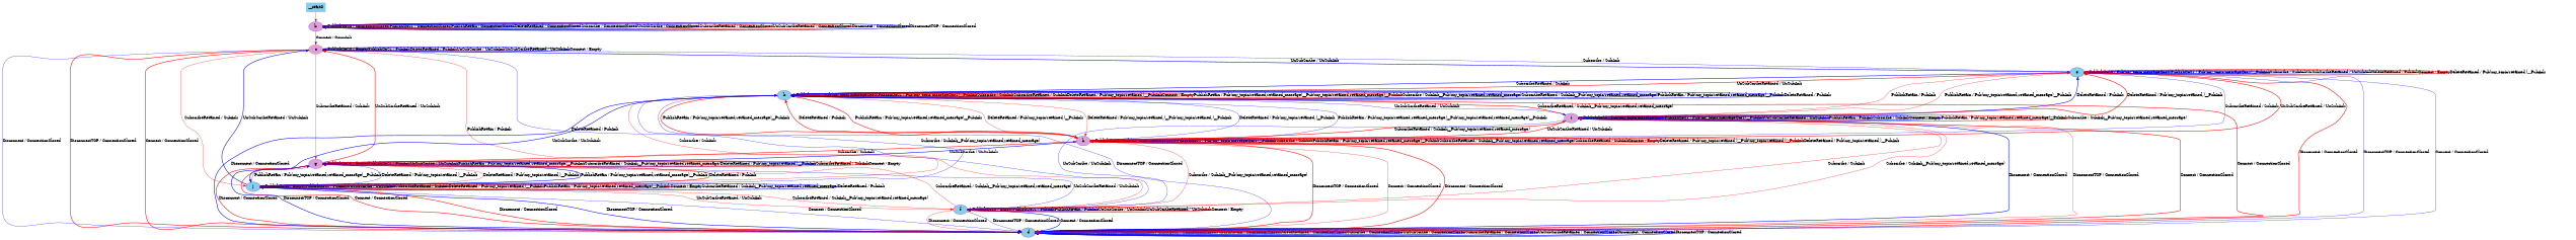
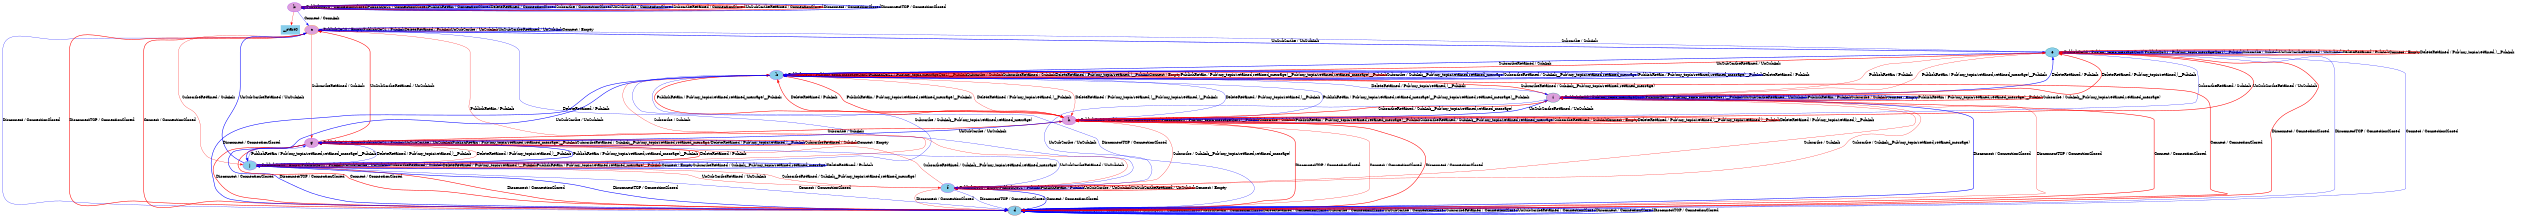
  digraph {
    configurations="ActiveMQ|VerneMQ|emqtt|hbmqtt|mosquitto"
    node [color=purple feature="ActiveMQ|VerneMQ|emqtt|hbmqtt|mosquitto" fillcolor=skyblue style=filled]
    edge [color=red style=bold feature="ActiveMQ|VerneMQ|emqtt|hbmqtt|mosquitto"]
    __start0 [color=brown feature=True shape=none]
    b [feature=True fillcolor=plum]
    c [color=darkorange fillcolor=plum]
    d [color=brown]
    e [color=teal]
    f
    g [feature="VerneMQ|emqtt|hbmqtt|mosquitto" fillcolor=plum]
    j
-   h [color=teal feature="VerneMQ|emqtt|hbmqtt|mosquitto" fillcolor=plum]
+   h [feature="VerneMQ|emqtt|hbmqtt|mosquitto" fillcolor=plum]
    i [color=teal fillcolor=plum]
    k
-   __start0 -> b [style=solid feature=""]
+   b -> __start0 [style=solid feature=""]
    b -> b [color=blue label="PublishQoS0 / ConnectionClosed" style=solid]
    b -> b [label="PublishQoS1 / ConnectionClosed" style=solid]
    b -> b [label="PublishRetain / ConnectionClosed" style=solid]
    b -> b [color=blue label="DeleteRetained / ConnectionClosed"]
    b -> b [color=blue label="Subscribe / ConnectionClosed"]
    b -> b [color=blue label="UnSubScribe / ConnectionClosed" style=solid]
    b -> b [color=blue label="SubscribeRetained / ConnectionClosed"]
    b -> b [label="UnSubScribeRetained / ConnectionClosed"]
    b -> b [label="Disconnect / ConnectionClosed"]
    b -> b [color=blue label="DisconnectTCP / ConnectionClosed"]
    b -> c [color=blue label="Connect / ConnAck" style=solid]
    c -> c [color=blue label="PublishQoS0 / Empty" style=solid]
    c -> c [color=blue label="PublishQoS1 / PubAck" style=solid]
    c -> c [color=blue label="DeleteRetained / PubAck" style=solid]
    c -> c [label="UnSubScribe / UnSubAck" style=solid]
    c -> c [label="UnSubScribeRetained / UnSubAck" style=solid]
    c -> c [color=blue feature=hbmqtt label="Connect / Empty"]
    c -> d [color=blue label="Disconnect / ConnectionClosed" style=solid]
    c -> d [label="DisconnectTCP / ConnectionClosed"]
    c -> d [feature="ActiveMQ|VerneMQ|emqtt|mosquitto" label="Connect / ConnectionClosed"]
    c -> e [color=blue label="Subscribe / SubAck" style=solid]
    c -> f [label="PublishRetain / PubAck" style=solid]
    c -> g [feature="emqtt|hbmqtt" label="SubscribeRetained / SubAck" style=solid]
    c -> j [feature="ActiveMQ|VerneMQ|mosquitto" label="SubscribeRetained / SubAck" style=solid]
    d -> d [color=blue label="Connect / ConnectionClosed"]
    d -> d [label="PublishQoS0 / ConnectionClosed"]
    d -> d [color=blue label="PublishQoS1 / ConnectionClosed"]
    d -> d [color=blue label="PublishRetain / ConnectionClosed"]
    d -> d [color=blue label="DeleteRetained / ConnectionClosed"]
    d -> d [color=blue label="Subscribe / ConnectionClosed"]
    d -> d [color=blue label="UnSubScribe / ConnectionClosed"]
    d -> d [color=blue label="SubscribeRetained / ConnectionClosed"]
    d -> d [color=blue label="UnSubScribeRetained / ConnectionClosed"]
    d -> d [color=blue label="Disconnect / ConnectionClosed"]
    d -> d [color=blue label="DisconnectTCP / ConnectionClosed"]
    e -> c [color=blue label="UnSubScribe / UnSubAck"]
    e -> d [label="Disconnect / ConnectionClosed"]
    e -> d [color=blue label="DisconnectTCP / ConnectionClosed" style=solid]
    e -> d [color=blue feature="ActiveMQ|VerneMQ|emqtt|mosquitto" label="Connect / ConnectionClosed" style=solid]
    e -> e [label="PublishQoS0 / Pub(my_topic,messageQos0)"]
    e -> e [color=blue label="PublishQoS1 / Pub(my_topic,messageQos1)__PubAck" style=solid]
    e -> e [color=blue label="Subscribe / SubAck"]
    e -> e [color=blue label="UnSubScribeRetained / UnSubAck" style=solid]
    e -> e [color=blue feature="ActiveMQ|VerneMQ|emqtt|mosquitto" label="DeleteRetained / PubAck" style=solid]
    e -> e [feature=hbmqtt label="Connect / Empty" style=solid]
    e -> e [feature=hbmqtt label="DeleteRetained / Pub(my_topic/retained,)__PubAck"]
    e -> h [color=blue feature="emqtt|hbmqtt" label="SubscribeRetained / SubAck" style=solid]
    e -> i [feature="ActiveMQ|VerneMQ|emqtt|mosquitto" label="PublishRetain / PubAck" style=solid]
    e -> i [feature=hbmqtt label="PublishRetain / Pub(my_topic/retained,retained_message)__PubAck" style=solid]
    e -> k [color=blue feature="ActiveMQ|VerneMQ|mosquitto" label="SubscribeRetained / SubAck"]
    f -> c [color=blue label="DeleteRetained / PubAck" style=solid]
    f -> d [label="Disconnect / ConnectionClosed" style=solid]
    f -> d [color=blue label="DisconnectTCP / ConnectionClosed" style=solid]
    f -> d [color=blue feature="ActiveMQ|VerneMQ|emqtt|mosquitto" label="Connect / ConnectionClosed"]
    f -> f [label="PublishQoS0 / Empty"]
    f -> f [label="PublishQoS1 / PubAck" style=solid]
    f -> f [color=blue label="PublishRetain / PubAck"]
    f -> f [color=blue label="UnSubScribe / UnSubAck"]
    f -> f [label="UnSubScribeRetained / UnSubAck" style=solid]
    f -> f [feature=hbmqtt label="Connect / Empty"]
    f -> g [feature="VerneMQ|mosquitto" label="SubscribeRetained / SubAck__Pub(my_topic/retained,retained_message)" style=solid]
    f -> j [feature="ActiveMQ|emqtt|hbmqtt" label="SubscribeRetained / SubAck__Pub(my_topic/retained,retained_message)" style=solid]
    f -> i [feature="ActiveMQ|VerneMQ|emqtt|mosquitto" label="Subscribe / SubAck" style=solid]
    f -> i [feature=hbmqtt label="Subscribe / SubAck__Pub(my_topic/retained,retained_message)" style=solid]
    g -> c [feature="emqtt|hbmqtt" label="UnSubScribeRetained / UnSubAck"]
    g -> d [feature="VerneMQ|emqtt|hbmqtt|mosquitto" label="Disconnect / ConnectionClosed"]
    g -> d [color=blue feature="VerneMQ|emqtt|hbmqtt|mosquitto" label="DisconnectTCP / ConnectionClosed"]
    g -> d [feature="VerneMQ|emqtt|mosquitto" label="Connect / ConnectionClosed"]
    g -> f [color=blue feature="VerneMQ|mosquitto" label="UnSubScribeRetained / UnSubAck" style=solid]
    g -> g [feature="VerneMQ|emqtt|hbmqtt|mosquitto" label="PublishQoS0 / Empty" style=solid]
    g -> g [feature="VerneMQ|emqtt|hbmqtt|mosquitto" label="PublishQoS1 / PubAck" style=solid]
    g -> g [color=blue feature="VerneMQ|emqtt|hbmqtt|mosquitto" label="UnSubScribe / UnSubAck" style=solid]
    g -> g [feature="VerneMQ|mosquitto" label="PublishRetain / Pub(my_topic/retained,retained_message)__PubAck" style=solid]
    g -> g [feature="VerneMQ|mosquitto" label="SubscribeRetained / SubAck__Pub(my_topic/retained,retained_message)" style=solid]
    g -> g [feature="emqtt|hbmqtt" label="DeleteRetained / Pub(my_topic/retained,)__PubAck" style=solid]
    g -> g [color=blue feature="emqtt|hbmqtt" label="SubscribeRetained / SubAck"]
    g -> g [feature=hbmqtt label="Connect / Empty"]
    g -> j [feature=mosquitto label="DeleteRetained / Pub(my_topic/retained,)__PubAck" style=solid]
    g -> j [color=blue feature="emqtt|hbmqtt" label="PublishRetain / Pub(my_topic/retained,retained_message)__PubAck"]
    g -> j [feature=VerneMQ label="DeleteRetained / PubAck"]
    g -> h [feature="VerneMQ|emqtt|hbmqtt|mosquitto" label="Subscribe / SubAck"]
    j -> c [color=blue feature="ActiveMQ|VerneMQ|mosquitto" label="UnSubScribeRetained / UnSubAck"]
    j -> d [label="Disconnect / ConnectionClosed"]
    j -> d [color=blue label="DisconnectTCP / ConnectionClosed"]
    j -> d [color=blue feature="ActiveMQ|VerneMQ|emqtt|mosquitto" label="Connect / ConnectionClosed" style=solid]
    j -> f [feature="emqtt|hbmqtt" label="UnSubScribeRetained / UnSubAck" style=solid]
    j -> g [color=blue feature="VerneMQ|mosquitto" label="PublishRetain / Pub(my_topic/retained,retained_message)__PubAck" style=solid]
    j -> g [color=blue feature="emqtt|hbmqtt" label="DeleteRetained / Pub(my_topic/retained,)__PubAck" style=solid]
    j -> j [color=blue label="PublishQoS0 / Empty" style=solid]
    j -> j [label="PublishQoS1 / PubAck" style=solid]
    j -> j [label="UnSubScribe / UnSubAck" style=solid]
    j -> j [color=blue feature="ActiveMQ|VerneMQ|emqtt|mosquitto" label="SubscribeRetained / SubAck"]
    j -> j [color=blue feature="ActiveMQ|mosquitto" label="DeleteRetained / Pub(my_topic/retained,)__PubAck" style=solid]
    j -> j [feature="ActiveMQ|emqtt|hbmqtt" label="PublishRetain / Pub(my_topic/retained,retained_message)__PubAck" style=solid]
    j -> j [feature=hbmqtt label="Connect / Empty"]
    j -> j [color=blue feature=hbmqtt label="SubscribeRetained / SubAck__Pub(my_topic/retained,retained_message)" style=solid]
    j -> j [color=blue feature=VerneMQ label="DeleteRetained / PubAck"]
    j -> k [feature="ActiveMQ|VerneMQ|emqtt|mosquitto" label="Subscribe / SubAck" style=solid]
    j -> k [color=blue feature=hbmqtt label="Subscribe / SubAck__Pub(my_topic/retained,retained_message)" style=solid]
    h -> d [feature="VerneMQ|emqtt|hbmqtt|mosquitto" label="Disconnect / ConnectionClosed"]
    h -> d [feature="VerneMQ|emqtt|hbmqtt|mosquitto" label="DisconnectTCP / ConnectionClosed"]
    h -> d [feature="VerneMQ|emqtt|mosquitto" label="Connect / ConnectionClosed" style=solid]
    h -> e [feature="emqtt|hbmqtt" label="UnSubScribeRetained / UnSubAck"]
    h -> f [feature=VerneMQ label="Subscribe / SubAck__Pub(my_topic/retained,retained_message)" style=solid]
    h -> g [color=blue feature="emqtt|hbmqtt|mosquitto" label="UnSubScribe / UnSubAck"]
    h -> h [feature="VerneMQ|emqtt|hbmqtt|mosquitto" label="PublishQoS0 / Pub(my_topic,messageQos0)" style=solid]
    h -> h [feature="VerneMQ|emqtt|hbmqtt|mosquitto" label="PublishQoS1 / Pub(my_topic,messageQos1)__PubAck"]
    h -> h [color=blue feature="VerneMQ|emqtt|hbmqtt|mosquitto" label="Subscribe / SubAck"]
    h -> h [feature="VerneMQ|mosquitto" label="PublishRetain / Pub(my_topic/retained,retained_message)__PubAck"]
    h -> h [feature="VerneMQ|mosquitto" label="SubscribeRetained / SubAck__Pub(my_topic/retained,retained_message)" style=solid]
    h -> h [color=blue feature="emqtt|hbmqtt" label="SubscribeRetained / SubAck" style=solid]
    h -> h [feature=hbmqtt label="Connect / Empty" style=solid]
    h -> h [feature=hbmqtt label="DeleteRetained / Pub(my_topic/retained,)__Pub(my_topic/retained,)__PubAck"]
    h -> h [feature=emqtt label="DeleteRetained / Pub(my_topic/retained,)__PubAck"]
-   h -> i [feature="VerneMQ|mosquitto" label="UnSubScribeRetained / UnSubAck"]
+   h -> i [color=blue feature="VerneMQ|mosquitto" label="UnSubScribeRetained / UnSubAck"]
    h -> k [color=blue feature=mosquitto label="DeleteRetained / Pub(my_topic/retained,)__PubAck" style=solid]
    h -> k [color=blue feature=hbmqtt label="PublishRetain / Pub(my_topic/retained,retained_message)__Pub(my_topic/retained,retained_message)__PubAck" style=solid]
    h -> k [feature=emqtt label="PublishRetain / Pub(my_topic/retained,retained_message)__PubAck"]
    h -> k [feature=VerneMQ label="DeleteRetained / PubAck"]
    i -> d [color=blue label="Disconnect / ConnectionClosed"]
    i -> d [label="DisconnectTCP / ConnectionClosed" style=solid]
    i -> d [feature="ActiveMQ|VerneMQ|emqtt|mosquitto" label="Connect / ConnectionClosed"]
    i -> e [color=blue feature="ActiveMQ|VerneMQ|emqtt|mosquitto" label="DeleteRetained / PubAck"]
    i -> e [feature=hbmqtt label="DeleteRetained / Pub(my_topic/retained,)__PubAck"]
    i -> f [color=blue label="UnSubScribe / UnSubAck" style=solid]
    i -> h [feature="VerneMQ|mosquitto" label="SubscribeRetained / SubAck__Pub(my_topic/retained,retained_message)"]
    i -> i [label="PublishQoS0 / Pub(my_topic,messageQos0)"]
    i -> i [color=blue label="PublishQoS1 / Pub(my_topic,messageQos1)__PubAck"]
    i -> i [color=blue label="UnSubScribeRetained / UnSubAck" style=solid]
    i -> i [color=blue feature="ActiveMQ|VerneMQ|emqtt|mosquitto" label="PublishRetain / PubAck"]
    i -> i [color=blue feature="ActiveMQ|VerneMQ|emqtt|mosquitto" label="Subscribe / SubAck" style=solid]
    i -> i [feature=hbmqtt label="Connect / Empty" style=solid]
    i -> i [color=blue feature=hbmqtt label="PublishRetain / Pub(my_topic/retained,retained_message)__PubAck"]
    i -> i [feature=hbmqtt label="Subscribe / SubAck__Pub(my_topic/retained,retained_message)"]
    i -> k [feature="ActiveMQ|emqtt|hbmqtt" label="SubscribeRetained / SubAck__Pub(my_topic/retained,retained_message)"]
    k -> d [color=blue label="Disconnect / ConnectionClosed"]
    k -> d [color=blue label="DisconnectTCP / ConnectionClosed" style=solid]
    k -> d [feature="ActiveMQ|VerneMQ|emqtt|mosquitto" label="Connect / ConnectionClosed"]
    k -> e [feature="ActiveMQ|VerneMQ|mosquitto" label="UnSubScribeRetained / UnSubAck"]
    k -> j [color=blue label="UnSubScribe / UnSubAck"]
    k -> h [feature="VerneMQ|mosquitto" label="PublishRetain / Pub(my_topic/retained,retained_message)__PubAck"]
    k -> h [feature=hbmqtt label="DeleteRetained / Pub(my_topic/retained,)__Pub(my_topic/retained,)__PubAck" style=solid]
    k -> h [feature=emqtt label="DeleteRetained / Pub(my_topic/retained,)__PubAck" style=solid]
-   k -> i [color=blue feature="emqtt|hbmqtt" label="UnSubScribeRetained / UnSubAck" style=solid]
+   k -> i [color=blue feature="emqtt|hbmqtt" label="DeleteRetained / Pub(my_topic/retained,)__PubAck" style=solid]
    k -> k [label="PublishQoS0 / Pub(my_topic,messageQos0)" style=solid]
    k -> k [label="PublishQoS1 / Pub(my_topic,messageQos1)__PubAck" style=solid]
    k -> k [feature="ActiveMQ|VerneMQ|emqtt|mosquitto" label="Subscribe / SubAck"]
    k -> k [feature="ActiveMQ|VerneMQ|emqtt|mosquitto" label="SubscribeRetained / SubAck"]
    k -> k [feature="ActiveMQ|mosquitto" label="DeleteRetained / Pub(my_topic/retained,)__PubAck" style=solid]
    k -> k [color=blue feature=hbmqtt label="Connect / Empty" style=solid]
    k -> k [feature=hbmqtt label="PublishRetain / Pub(my_topic/retained,retained_message)__Pub(my_topic/retained,retained_message)__PubAck"]
    k -> k [feature=hbmqtt label="Subscribe / SubAck__Pub(my_topic/retained,retained_message)"]
    k -> k [color=blue feature=hbmqtt label="SubscribeRetained / SubAck__Pub(my_topic/retained,retained_message)"]
    k -> k [color=blue feature="ActiveMQ|emqtt" label="PublishRetain / Pub(my_topic/retained,retained_message)__PubAck"]
    k -> k [color=blue feature=VerneMQ label="DeleteRetained / PubAck"]
  }
